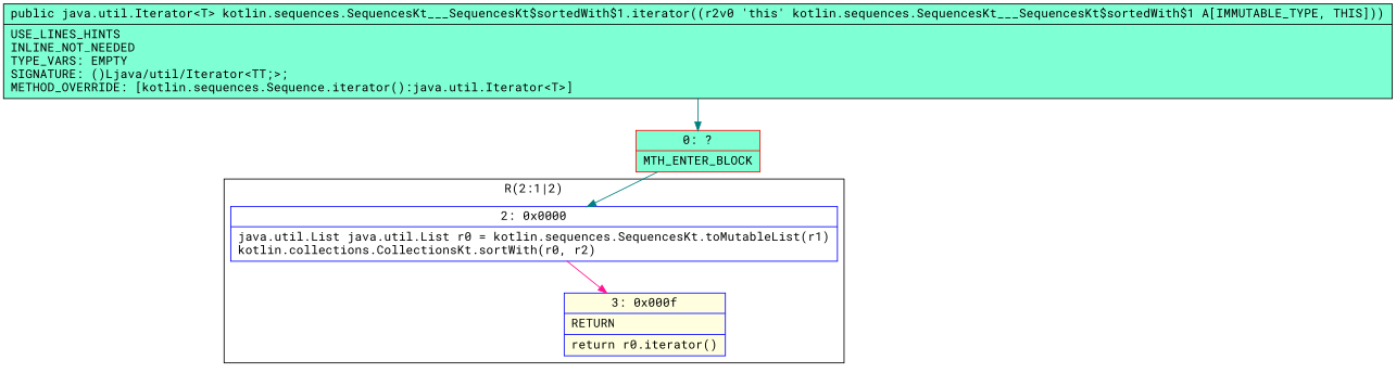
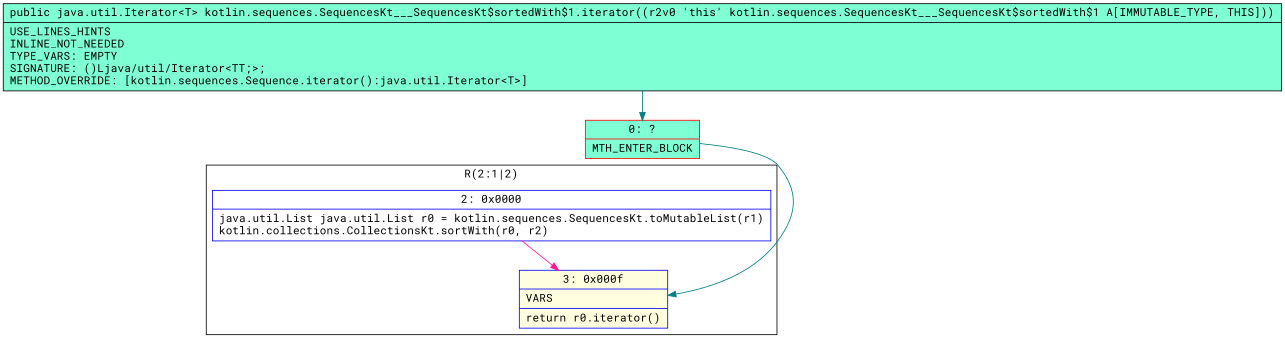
  digraph {
    fontname="Roboto Mono"
    node [color=blue fillcolor=aquamarine fontname="Roboto Mono" shape=record style=filled]
    edge [color=teal fontname="Roboto Mono"]
    n1 [fillcolor=white label="{2\:\ 0x0000|java.util.List java.util.List r0 = kotlin.sequences.SequencesKt.toMutableList(r1)\lkotlin.collections.CollectionsKt.sortWith(r0, r2)\l}"]
-   n2 [fillcolor=lightyellow label="{3\:\ 0x000f|RETURN\l|return r0.iterator()\l}"]
+   n2 [fillcolor=lightyellow label="{3\:\ 0x000f|VARS\l|return r0.iterator()\l}"]
    n3 [color=red label="{0\:\ ?|MTH_ENTER_BLOCK\l}"]
    n4 [label="{public java.util.Iterator\<T\> kotlin.sequences.SequencesKt___SequencesKt$sortedWith$1.iterator((r2v0 'this' kotlin.sequences.SequencesKt___SequencesKt$sortedWith$1 A[IMMUTABLE_TYPE, THIS]))  | USE_LINES_HINTS\lINLINE_NOT_NEEDED\lTYPE_VARS: EMPTY\lSIGNATURE: ()Ljava\/util\/Iterator\<TT;\>;\lMETHOD_OVERRIDE: [kotlin.sequences.Sequence.iterator():java.util.Iterator\<T\>]\l}" color=""]
    subgraph cluster_1 {
      label="R(2:1|2)"
      n1
      n2
    }
    n1 -> n2 [color=deeppink]
-   n3 -> n1
+   n3 -> n2
    n4 -> n3
  }
